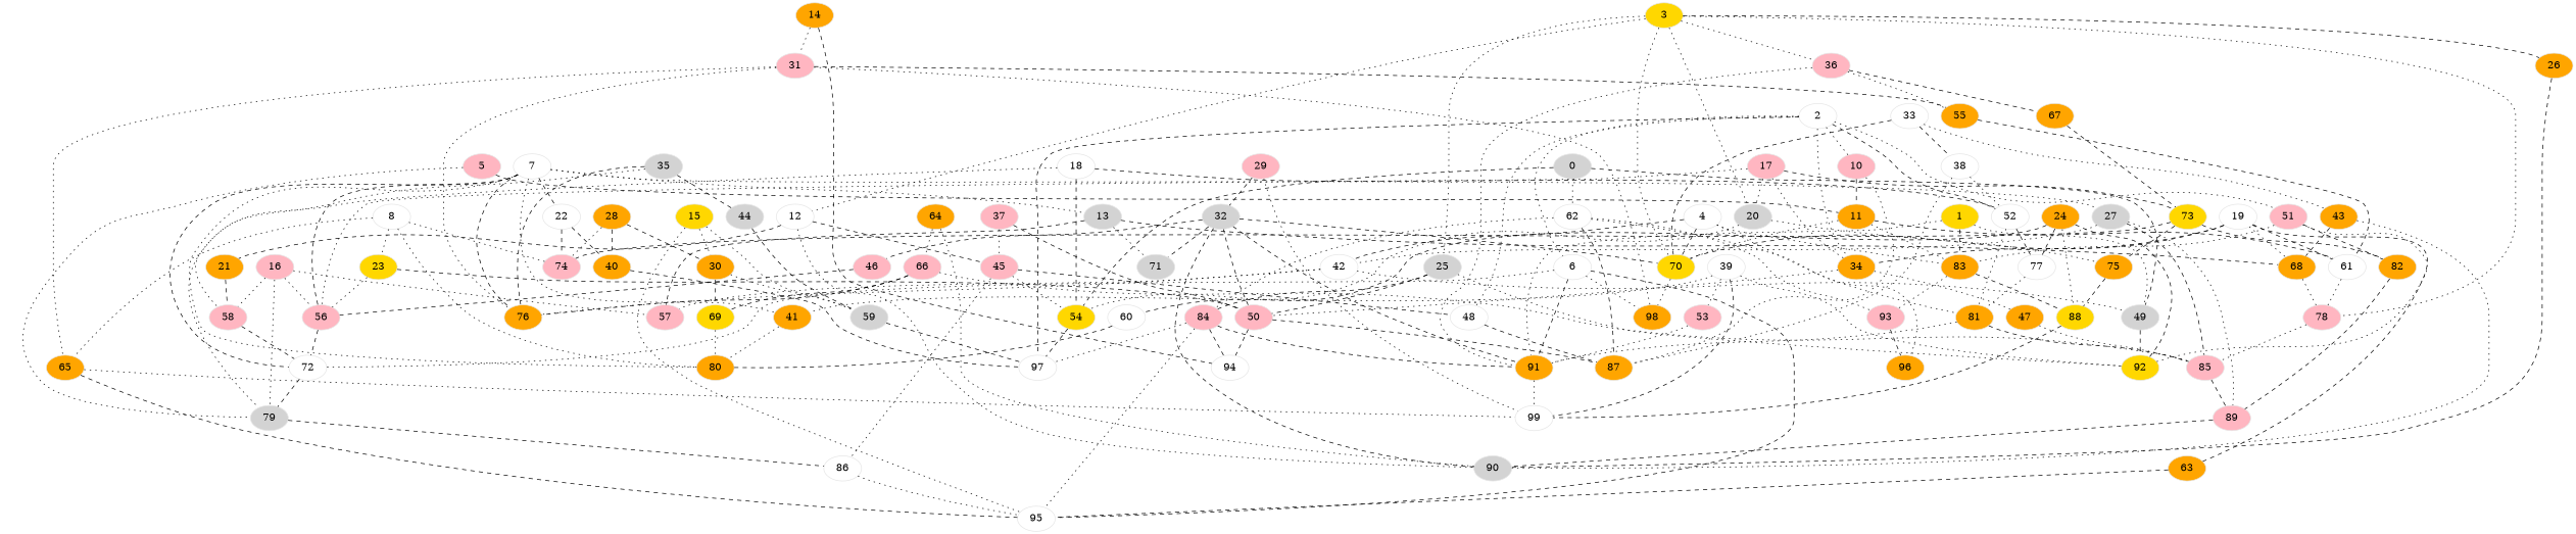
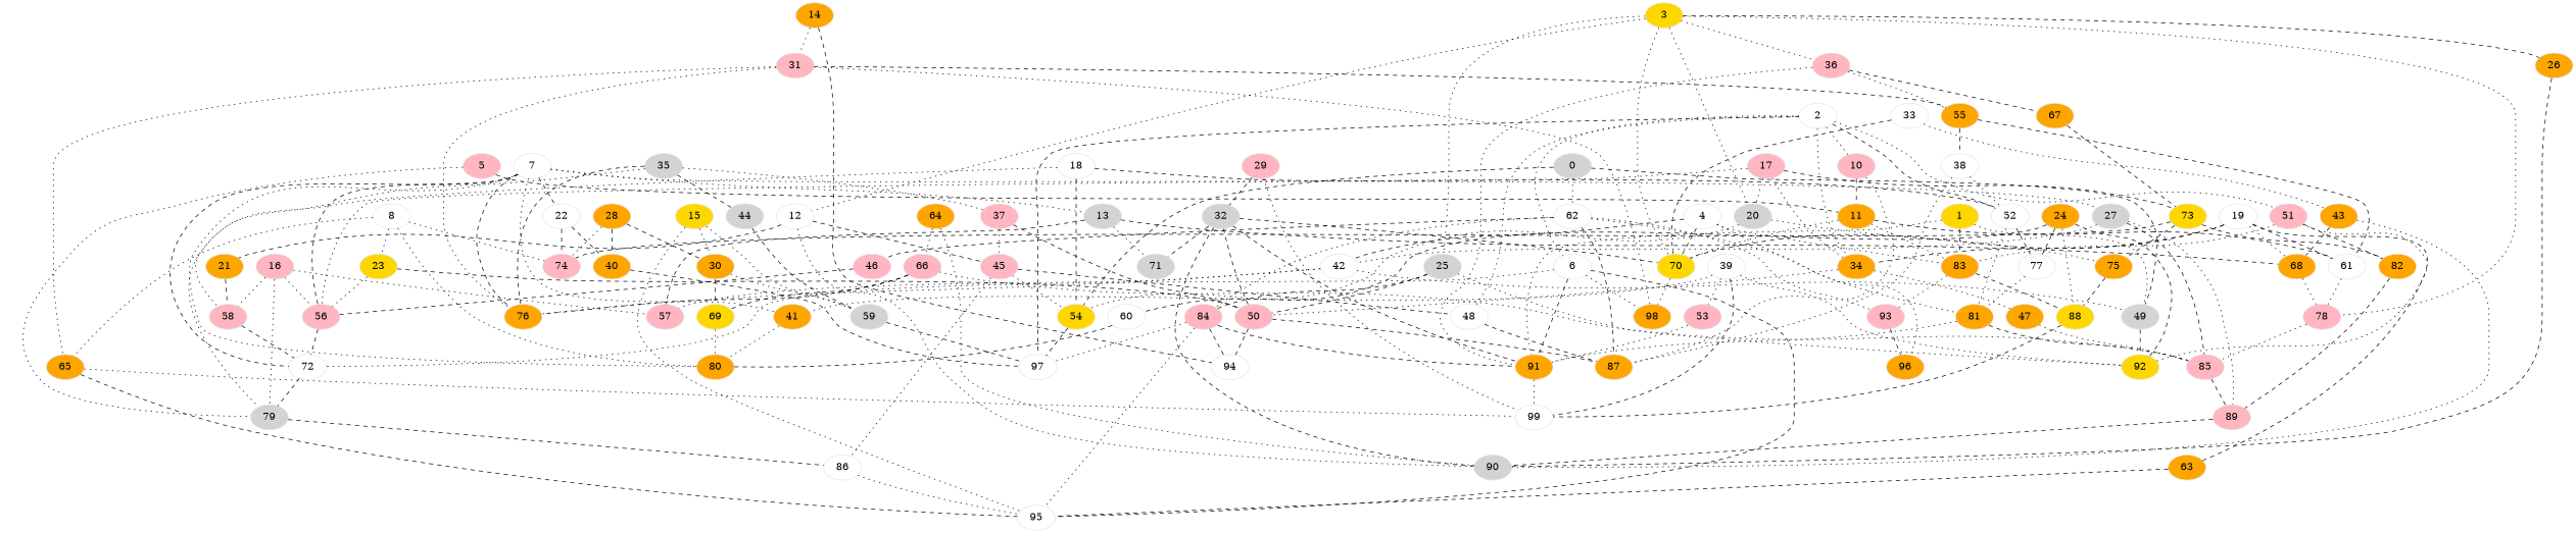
  graph {
    node [color=gray90 fillcolor=orange style=filled]
    edge [style=dotted]
    1 [fillcolor=gold]
    49 [fillcolor=lightgrey]
    83
    91
    92 [fillcolor=gold]
    88 [fillcolor=gold]
    93 [fillcolor=lightpink]
    99 [fillcolor=white]
    2 [fillcolor=white]
    6 [fillcolor=white]
    10 [fillcolor=lightpink]
    34
    48 [fillcolor=white]
    51 [fillcolor=lightpink]
    52 [fillcolor=white]
    97 [fillcolor=white]
    72 [fillcolor=white]
    95 [fillcolor=white]
    98
    11
    87
    50 [fillcolor=lightpink]
    47
    82
    77 [fillcolor=white]
    81
    3 [fillcolor=gold]
    12 [fillcolor=white]
    20 [fillcolor=lightgrey]
    25 [fillcolor=lightgrey]
    26
    36 [fillcolor=lightpink]
    70 [fillcolor=gold]
    78 [fillcolor=lightpink]
    21
    45 [fillcolor=lightpink]
    90 [fillcolor=lightgrey]
    54 [fillcolor=gold]
    75
    84 [fillcolor=lightpink]
    55
    67
    85 [fillcolor=lightpink]
    4 [fillcolor=white]
    42 [fillcolor=white]
    96
    76
    57 [fillcolor=lightpink]
    5 [fillcolor=lightpink]
    79 [fillcolor=lightgrey]
    61 [fillcolor=white]
    86 [fillcolor=white]
    7 [fillcolor=white]
    13 [fillcolor=lightgrey]
    22 [fillcolor=white]
    27 [fillcolor=lightgrey]
    41
    56 [fillcolor=lightpink]
    80
    68
    71 [fillcolor=lightgrey]
    74 [fillcolor=lightpink]
    40
    89 [fillcolor=lightpink]
    8 [fillcolor=white]
    23 [fillcolor=gold]
    65
    n68 [fillcolor=lightgrey label=0]
    62 [fillcolor=white]
    58 [fillcolor=lightpink]
    31 [fillcolor=lightpink]
    14
    94 [fillcolor=white]
    15 [fillcolor=gold]
    30
    59 [fillcolor=lightgrey]
    69 [fillcolor=gold]
    16 [fillcolor=lightpink]
    17 [fillcolor=lightpink]
    73 [fillcolor=gold]
    18 [fillcolor=white]
    19 [fillcolor=white]
    63
    60 [fillcolor=white]
    24
    28
    29 [fillcolor=lightpink]
    32 [fillcolor=lightgrey]
    46 [fillcolor=lightpink]
    33 [fillcolor=white]
    38 [fillcolor=white]
    43
    35 [fillcolor=lightgrey]
    37 [fillcolor=lightpink]
    44 [fillcolor=lightgrey]
    39 [fillcolor=white]
    53 [fillcolor=lightpink]
    64
    66 [fillcolor=lightpink]
    1 -- 49
    1 -- 83 [style=dashed]
    1 -- 91
    49 -- 92 [style=dashed]
    83 -- 88 [style=dashed]
    83 -- 93
    91 -- 99
    88 -- 99 [style=dashed]
    93 -- 96 [style=dashed]
    2 -- 6
    2 -- 10
    2 -- 34
    2 -- 48
    2 -- 51
    2 -- 52 [style=dashed]
    2 -- 97 [style=dashed]
    6 -- 91 [style=dashed]
    6 -- 72
    6 -- 95 [style=dashed]
    6 -- 98
    10 -- 11 [style=dashed]
    10 -- 87
    34 -- 50
    34 -- 47
    48 -- 87 [style=dashed]
    51 -- 83
    51 -- 92
    51 -- 82 [style=dashed]
    52 -- 77 [style=dashed]
    52 -- 81
    72 -- 79 [style=dashed]
    11 -- 83
    11 -- 70
    11 -- 61 [style=dashed]
    50 -- 87 [style=dashed]
    50 -- 94 [style=dashed]
    47 -- 85
    82 -- 89 [style=dashed]
    77 -- 81
    81 -- 91
    81 -- 85 [style=dashed]
    3 -- 12
    3 -- 20
    3 -- 25
    3 -- 26 [style=dashed]
    3 -- 36
    3 -- 70
    3 -- 78
    12 -- 21 [style=dashed]
    12 -- 45 [style=dashed]
    12 -- 90
    20 -- 54
    20 -- 75
    25 -- 92
    25 -- 50 [style=dashed]
    25 -- 84 [style=dashed]
    26 -- 90 [style=dashed]
    36 -- 91
    36 -- 55
    36 -- 67 [style=dashed]
    70 -- 98
    78 -- 85
    21 -- 58 [style=dashed]
    45 -- 48 [style=dashed]
    45 -- 54
    45 -- 86
    54 -- 97 [style=dashed]
    75 -- 88 [style=dashed]
    84 -- 91 [style=dashed]
    84 -- 97
    84 -- 95
    84 -- 94 [style=dashed]
    55 -- 61 [style=dashed]
    67 -- 73 [style=dashed]
    85 -- 89 [style=dashed]
    4 -- 83
    4 -- 70 [style=dashed]
    4 -- 42 [style=dashed]
    4 -- 96
    42 -- 49
    42 -- 76
    42 -- 57
    5 -- 11 [style=dashed]
    5 -- 79
    79 -- 86 [style=dashed]
    61 -- 78
    86 -- 95
    7 -- 72 [style=dashed]
    7 -- 76 [style=dashed]
    7 -- 13
    7 -- 22 [style=dashed]
    7 -- 27
    7 -- 41
    7 -- 56 [style=dashed]
    7 -- 80
    13 -- 57 [style=dashed]
    13 -- 68 [style=dashed]
    13 -- 71
    22 -- 74 [style=dashed]
    22 -- 40 [style=dashed]
    27 -- 85 [style=dashed]
    27 -- 42
    27 -- 89
    41 -- 80
    56 -- 72 [style=dashed]
    68 -- 78
    40 -- 97 [style=dashed]
    89 -- 90 [style=dashed]
    8 -- 80
    8 -- 74
    8 -- 23
    8 -- 65
    23 -- 50 [style=dashed]
    23 -- 56
    65 -- 99
    65 -- 95 [style=dashed]
    n68 -- 49 [style=dashed]
    n68 -- 54 [style=dashed]
    n68 -- 62
    62 -- 93
    62 -- 87 [style=dashed]
    62 -- 81
    62 -- 84
    58 -- 72 [style=dashed]
    31 -- 98
    31 -- 55 [style=dashed]
    31 -- 76
    31 -- 65
    14 -- 31
    14 -- 94 [style=dashed]
    15 -- 95
    15 -- 30
    15 -- 59
    30 -- 59
    30 -- 69 [style=dashed]
    59 -- 97 [style=dashed]
    69 -- 80
    16 -- 57
    16 -- 79
    16 -- 56
    16 -- 58
    17 -- 34
    17 -- 20
    17 -- 56
    17 -- 73 [style=dashed]
    73 -- 82 [style=dashed]
    73 -- 75 [style=dashed]
    73 -- 74 [style=dashed]
    18 -- 52 [style=dashed]
    18 -- 54 [style=dashed]
    18 -- 79
    19 -- 34 [style=dashed]
    19 -- 70 [style=dashed]
    19 -- 61 [style=dashed]
    19 -- 68
    19 -- 63 [style=dashed]
    63 -- 95 [style=dashed]
    60 -- 80 [style=dashed]
    24 -- 92 [style=dashed]
    24 -- 88
    24 -- 77 [style=dashed]
    24 -- 60 [style=dashed]
    28 -- 74
    28 -- 40 [style=dashed]
    28 -- 30 [style=dashed]
    29 -- 99
    29 -- 32 [style=dashed]
    32 -- 91 [style=dashed]
    32 -- 50 [style=dashed]
    32 -- 70 [style=dashed]
    32 -- 90 [style=dashed]
    32 -- 71 [style=dashed]
-   32 -- 46 [style=dashed]
+   62 -- 46 [style=dashed]
    46 -- 56 [style=dashed]
    33 -- 70 [style=dashed]
-   33 -- 38 [style=dashed]
+   55 -- 38 [style=dashed]
    33 -- 43
    38 -- 52
    38 -- 87
    43 -- 90
    43 -- 68 [style=dashed]
    35 -- 76 [style=dashed]
    35 -- 58
+   35 -- 37
    35 -- 44 [style=dashed]
    37 -- 50 [style=dashed]
    37 -- 45
    44 -- 59 [style=dashed]
    39 -- 92
    39 -- 99 [style=dashed]
    39 -- 41
    39 -- 53
    53 -- 91
    64 -- 90
    64 -- 66
    66 -- 85
    66 -- 76 [style=dashed]
    66 -- 69 [style=dashed]
  }
